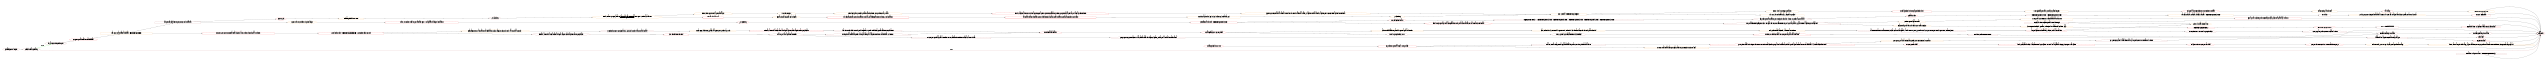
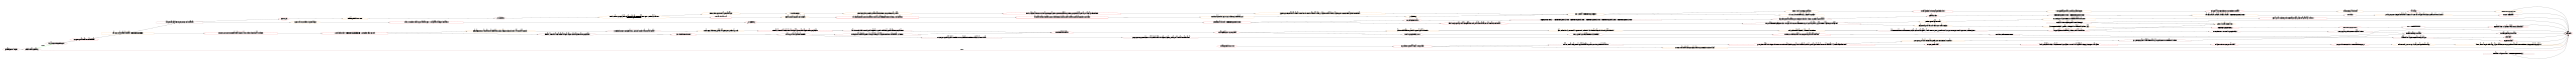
  digraph {
    rankdir=LR
    node [color=red shape=house]
    "AoiRank5Convo7 begins." [color=brown shape=ellipse]
    n2 [color=brown label="Check boolean AoiDating" shape=ellipse]
    n3 [color=brown label="ok, ya sé que es repentino pero" shape=ellipse]
    "Chat ends." [shape=ellipse]
    n5 [label="¿tú crees que la bondad es una debilidad?" shape=ellipse]
    n6 [color=darkorange label="o sea, como una verdadera debilidad <RETRO_EMOJI_KNIFE>"]
    n7 [color=brown label="Las personas más fuertes que conozco son bondadosas."]
    n8 [label="Eso creo. Creo que uno necesita estar dispuesto a ser cruel en el mundo para ser fuerte."]
    n9 [label="Como tú, Aoi." shape=ellipse]
    n10 [color=darkorange label="Como Ordis. Lo considero mi primer amigo." shape=ellipse]
    n11 [label="¿cruel en el mundo? <RETRO_EMOJI_HORRIFIED> ¿qué quieres decir con eso?"]
    n12 [color=darkorange label="Boolean AoiKind is now true."]
    n13 [label="Ordisss, su nombre suena un poco aterrador pero... ¡me agradan los amigos bondadosos!"]
    n14 [color=darkorange label="Exactamente eso. La bondad es una debilidad en muchos aspectos. El mundo te lo va a recordar a menudo." shape=ellipse]
    n15 [color=brown label="Piénsalo, a menudo la única manera de lograr algo es cuando alguien más es perjudicado." shape=ellipse]
    n16 [color=brown label="+10 Chemistry" shape=ellipse]
    n17 [label="+20 Chemistry" shape=ellipse]
    n18 [color=brown label=" no entiendo como es que piensas eso, ¿qué no el mundo te ha mostrado bondad?" shape=ellipse]
    n19 [label="¿de... dónde viene todo esto?"]
    n20 [color=darkorange label="mm ok, veamos por qué, jamás me han gustado las respuestas a esto. pero... continúa, cariño mío\n<RETRO_EMOJI_PUMPEDUP>" shape=ellipse]
    n21 [label="¡cuéntame más sobre él! <RETRO_EMOJI_TINYSMILE>"]
    n22 [color=darkorange label="Nunca. Estoy donde estoy gracias a la gente que es poderosa y cruel." shape=ellipse]
    n23 [color=brown label="por favor, por favor ayudame a entender."]
    n24 [label="Piénsalo de esta forma."]
    n25 [color=darkorange label="Bueno, siento que tú eres la que manda aquí."]
    n26 [label="Wow, de hecho él es así..." shape=ellipse]
    n27 [label="Él es lo mejor que hay. Me ha acompañado en todo y todavía me saluda con una broma. ESO es bondad." shape=ellipse]
    n28 [label="Piénsalo, a menudo la única manera de lograr algo es cuando alguien más es perjudicado."]
    n29 [color=brown label="Es simple. La amabilidad puede usarse para manipular a alguien. Puede ser una debilidad. ¿Y? Bueno...\n"]
    n30 [color=brown label="No creo que te pueda ayudar a entender. Eso no cambia mis sentimientos hacia ti, así es mi vida.\n"]
    n31 [color=darkorange label="Eres la primera en pensar en los demás." shape=ellipse]
    n32 [color=darkorange label="Y no solo conmigo ;)"]
    n33 [color=brown label="¡¡¡¡EJÉRCTIO DE ORDIS!!!! <RETRO_EMOJI_TINYSMILE> <RETRO_EMOJI_TINYSMILE> <RETRO_EMOJI_TINYSMILE> <RETRO_EMOJI_TINYSMILE> <RETRO_EMOJI_TINYSMILE>"]
    n34 [color=brown label="eso probablemente signifique mucho... ser capaz de ver como realmente eres, por lo que has pasado, ¿y aparte tener a alguien que te haga reír?"]
    n35 [label="Boolean AoiKind is now true." shape=ellipse]
    n36 [label="no puede ser que sea la única, ¡no es posible!"]
    n37 [color=brown label="has visto mucho dolor. no me lo puedo imaginar, no puedo. me hubiera gustado haberte conocido antes." shape=ellipse]
    n38 [label="Eres demasiado amable."]
    n39 [color=brown label="supongo que UNA conversación no va a cambiar nada. solo déjanos, déjame, probar que la bondad es una fortaleza." shape=ellipse]
    n40 [label="Y los demás piensan que son bondadosos. Pero hay una diferencia entre ser bueno y ser bondadoso."]
    n41 [color=darkorange label="Quiero decir, Arthur puede ir gritando dando órdenes, otros pueden curar y matar."]
    n42 [color=brown label="Él puede que sea bondadoso pero un ejército de Ordis... bueno, no perdería. Contra nada." shape=ellipse]
    n43 [color=darkorange label="¿Quieres que te haga reír más?"]
    n44 [color=darkorange label="Déjame te digo una de sus bromas. Como un favor. Ejem." shape=ellipse]
    n45 [color=brown label="Para mí, eres la única persona cuya amabilidad importa. Como si no quisieras nada de mí."]
    n46 [color=darkorange label="Lo eres. Y esa bondad hace que sepas cuando es que necesito un minuto [Fin.]"]
    n47 [label="lo cual significa que... soy muy débil." shape=ellipse]
    n48 [color=brown label="hablando de... alguien necesita de mi ayuda, bye"]
    n49 [label="La bondad te hace vulnerable, pero no débil. Tienes el corazón más bondadoso que haya conocido en mis viajes."]
    n50 [label="Pero si cualquiera de nosotros tuviera que escoger, apuesto que te escucharíamos primero porque serías la que iría por hacer algo benevolente."]
    n51 [label="Cuidado mundo." shape=ellipse]
-   n52 [color=darkorange label="no, me gusta lo que tenemos. no cambiaría nada. muac. xoxo"]
+   n52 [color=darkorange label="no, me ninguno lo que tenemos. no cambiaría nada. muac. xoxo"]
    n53 [color=darkorange label="Si se me permite decirlo, operador, su elección de warframe le luce bien. ¡Ja ja!" shape=ellipse]
    n54 [label="¡yo no quiero nada de ti! ninguno de nosotros. en serio estás diciendo que yo al ser bondadosa confirma que de alguna manera eso es una debilidad??? ¿lo estás diciendo en serio?"]
    n55 [color=brown label="No es lo que quise decir, Wow..." shape=ellipse]
    n56 [color=darkorange label="Saber tus debilidades es parte de lo que te ayuda a sobrevivir."]
    n57 [label="Respeto eso [Fin.]"]
    n58 [label="Adiós [Fin]." shape=ellipse]
    n59 [color=darkorange label="Y eso forma parte de ti, Aoi. Mi Aoi. Mi fuerte y bondadosa, Aoi."]
    n60 [color=darkorange label="Apuesto que encontrarías la manera de resolver todo esto sin lastimar a nadie, y si alguien resultará herido, alguien que tú conoces. Ese alguien lo entendería."]
    n61 [color=brown label="<RETRO_EMOJI_TINYSMILE> <RETRO_EMOJI_TINYSMILE>" shape=ellipse]
    n62 [label="pero aquí va un chiste. Arthur necesita que vaya y cace una Scaldra. Ja. buhbuzzz"]
    n63 [label="<RETRO_EMOJI_ANNOYED2>"]
    n64 [color=darkorange label="Creo que sí, por ahora. Quién sabe, puede que tu me muestres lo contrario."]
    n65 [label="No creo que seas débil." shape=ellipse]
    n66 [color=brown label="bueno, ¿qué es lo que exactamente QUISISTE decir?" shape=ellipse]
    n67 [color=darkorange label="claro, sobrevivir. ok, ¿eso es todo lo que es esto? ¿sobrevivir? ¿los humanos hacen de todo solo para sobrevivir?" shape=ellipse]
    n68 [color=darkorange label="+10 Chemistry"]
    n69 [color=darkorange label="mm... continúa <RETRO_EMOJI_SNEAKY>"]
    n70 [color=darkorange label="¡Marchar, marchar, marchar, marchar, marchar! <RETRO_EMOJI_TINYSMILE>"]
    n71 [label="<RETRO_EMOJI_ANNOYED1>" shape=ellipse]
    n72 [color=brown label="yo... pensé que ya te lo había demostrado. ya no puedo con esto. terminamos. lo siento"]
    n73 [label="lee lo que acabas de decir... básicamente es lo que dijiste... en serio. lee las palabras ESTÁN JUSTO AHÍ. tú las dijiste."]
    n74 [label="Lo siento, no debí decir nada. No creo que seas para nada débil [Fin.]"]
    n75 [color=darkorange label="Es lo que he estado haciendo, o al menos así se siente."]
    n76 [color=darkorange label="uh... mm. Solo sé bondadosa y... ¿acepta lo que dije?"]
    n77 [color=darkorange label="Bueno... si es lo que tengo que hacer..."]
    n78 [color=brown label="pero Ordis..."]
    n79 [color=brown label="No...... entendíiiiiiiiiiiiiiiiii"]
    n80 [color=brown label="Boolean IsDating is now false." shape=ellipse]
    n81 [label="Lo dije en serio. No creo que seas débil." shape=ellipse]
    n82 [color=brown label="esto fue... confusssssssssssssssso."]
    n83 [color=brown label="tal veeeeez estás en un mal momento, muchas cosas nos han pasado, a todos nosotros. pero yo puedo ser tu luz, es por eso es que somos lo que somos, estamos juntos." shape=ellipse]
    n84 [label="Puedo aprender de ti. Estoy aprendiendo de ti."]
    n85 [color=darkorange label="Sí, Ordis. Aunque no siempre fue amable, al menos no lo creo. Tal vez algún día él mismo pueda contarte su historia." shape=ellipse]
    n86 [label="Pensándolo bien... sí, déjame trabajar en mis chistes [Fin.]" shape=ellipse]
    n87 [color=brown label="Boolean AoiDating is now false." shape=ellipse]
    n88 [label="Creo que solo se me ocurrió... tú eres más fuerte que yo." shape=ellipse]
    n89 [label="así que déjame ser bondadosa y decirte: todo va a estar bien." shape=ellipse]
    n90 [color=brown label="Está bien... solo por esta vez. <RETRO_EMOJI_TWOHUGS>"]
    n91 [color=darkorange label="Y eso significa que sea lo que sea que pase después."]
    n92 [label="eso me... encantaría."]
    n93 [color=darkorange label="Tú lo eres todo, yo no... es por lo cual quería que fuéramos algo." shape=ellipse]
    n94 [color=darkorange label="Cierto... bondad. Tienes razón." shape=ellipse]
    n95 [color=brown label="No necesito esto... eso no es lo que quise decir." shape=ellipse]
    n96 [label="No importa a que me enfrente, no me sentiré en soledad." shape=ellipse]
    n97 [color=darkorange label="bueno, vamos a seguir siendo algo, y algún día dime como es que podemos afrontar este sentimiento. siempre estaré aquí para ti."]
    n98 [color=brown label="... creo que ya no puedo con esto. se acabó. lo siento"]
    n99 [color=darkorange label="llévame contigo a donde sea."]
    n100 [color=brown label="Escucha, lo siento. Déjame pensarlo. Eres fuerte Aoi.\n"]
    n101 [label="Ya lo hago."]
    n102 [color=darkorange label="<RETRO_EMOJI_GIVELOVE>"]
    "AoiRank5Convo7 begins." -> n2
    n2 -> n3 [color=green label=true]
    n2 -> "Chat ends." [color=brown label=true]
    n3 -> n5
    n5 -> n6
    n6 -> n7
    n6 -> n8
    n7 -> n9
    n7 -> n10
    n8 -> n11
    n9 -> n12
    n10 -> n13
    n11 -> n14
    n11 -> n15
    n12 -> n16
    n13 -> n17
    n14 -> n18
    n15 -> n19
    n16 -> n20
    n17 -> n21
    n18 -> n22
    n19 -> n23
    n20 -> n24
    n20 -> n25
    n21 -> n26
    n21 -> n27
    n22 -> n28
    n23 -> n29
    n23 -> n30
    n24 -> n31
    n25 -> n32
    n26 -> n33
    n27 -> n34
    n28 -> n37
    n29 -> n38
    n30 -> n39
    n31 -> n40
    n32 -> n41
    n33 -> n42
    n34 -> n43
    n34 -> n44
    n35 -> n36
    n36 -> n45
    n36 -> n46
    n37 -> n38
    n38 -> n47
    n39 -> n48
    n40 -> n49
    n41 -> n50
    n42 -> n51
    n43 -> n52
    n44 -> n53
    n45 -> n54
    n46 -> "Chat ends."
    n47 -> n55
    n47 -> n56
    n48 -> n57
    n48 -> n58
    n49 -> n59
    n50 -> n60
    n51 -> n61
    n52 -> n62
    n53 -> n63
    n54 -> n64
    n54 -> n65
    n55 -> n66
    n56 -> n67
    n57 -> "Chat ends."
    n58 -> "Chat ends."
    n59 -> n68
    n60 -> n69
    n61 -> n70
    n62 -> "Chat ends."
    n63 -> n71
    n64 -> n72
    n65 -> n73
    n66 -> n74
    n67 -> n75
    n68 -> n69
    n69 -> n76
    n69 -> n77
    n70 -> n78
    n71 -> n79
    n72 -> n80
    n73 -> n81
    n74 -> n82
    n75 -> n83
    n77 -> n84
    n78 -> n85
    n79 -> n86
    n80 -> n87
    n81 -> n88
    n82 -> "Chat ends."
    n83 -> n89
    n84 -> n91
    n85 -> n92
    n86 -> "Chat ends."
    n87 -> "Chat ends."
    n88 -> n93
    n89 -> n94
    n89 -> n95
    n90 -> "Chat ends."
    n91 -> n96
    n92 -> "Chat ends."
    n93 -> n97
    n95 -> n98
    n96 -> n99
    n97 -> "Chat ends."
    n98 -> n80
    n99 -> n101
    n100 -> "Chat ends."
    n100 -> n94
    n101 -> n102
    n102 -> "Chat ends."
  }
